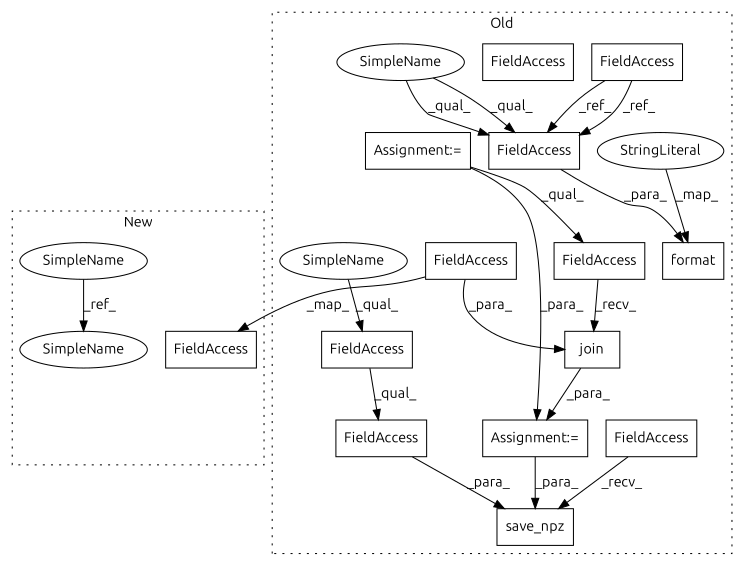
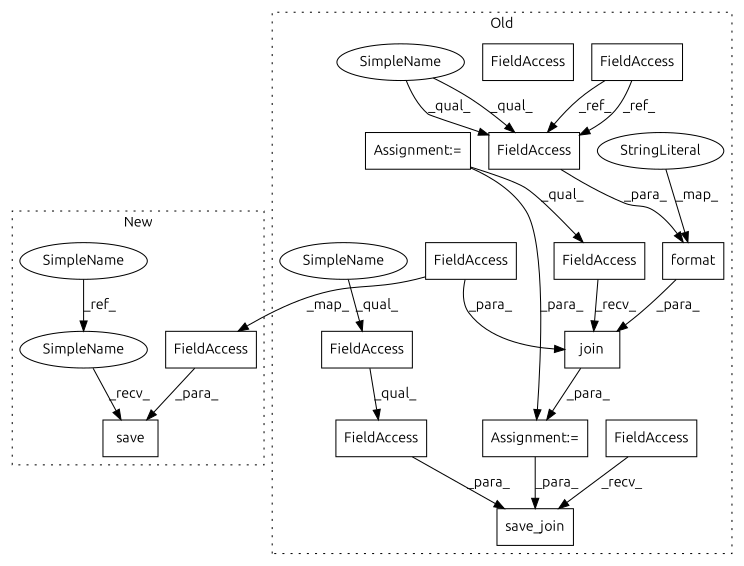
  digraph {
    fontname=Ubuntu
    node [a=22 fontname=Ubuntu l=4 s=8986 shape=box]
    edge [fontname=Ubuntu]
    n1 [a=32 l="5,1" label=join s="8903,8950"]
    n2 [l=7 label=FieldAccess s=8895]
    n3 [a=7 l=1 label="Assignment:=" s=8894]
    n4 [a=7 l=2 label="Assignment:=" s=7465]
    n5 [a=32 l="7,1" label=format s="8932,8949"]
    n6 [l=10 label=FieldAccess s=8778]
    n7 [l=9 label=FieldAccess]
    n8 [l=27 label=FieldAccess]
    n9 [l=10 label=FieldAccess s=8939]
    n10 [a=45 l=8 label=StringLiteral s=8923 shape=ellipse]
-   n11 [a=32 l="9,1" label=save_npz s="8977,9018"]
+   n11 [a=32 l="9,1" label=save_join s="8977,9018"]
    n12 [l=17 label=FieldAccess s=8959]
    n13 [l=14 label=FieldAccess s=8908]
    n14 [l=10 label=FieldAccess s=8939]
    n15 [a=42 label=SimpleName shape=ellipse]
    n16 [a=42 label=SimpleName s=8939 shape=ellipse]
+   n17 [a=32 l="5,1" label=save s="8792,8811"]
    n18 [a=42 label=SimpleName s=7251 shape=ellipse]
    n19 [l=14 label=FieldAccess s=8797]
    n20 [a=42 label=SimpleName s=8787 shape=ellipse]
    subgraph cluster_1 {
      label=Old
      style=dotted
      n1
      n2
      n3
      n4
      n5
      n6
      n7
      n8
      n9
      n10
      n11
      n12
      n13
      n14
      n15
      n16
    }
    subgraph cluster_2 {
      label=New
      style=dotted
+     n17
      n18
      n19
      n20
    }
    n1 -> n3 [label=_para_]
    n2 -> n1 [label=_recv_]
    n3 -> n11 [label=_para_]
    n4 -> n2 [label=_qual_]
    n4 -> n3 [label=_para_]
+   n5 -> n1 [label=_para_]
    n6 -> n14 [label=_ref_]
    n6 -> n14 [label=_ref_]
    n7 -> n8 [label=_qual_]
    n8 -> n11 [label=_para_]
    n10 -> n5 [label=_map_]
    n12 -> n11 [label=_recv_]
    n13 -> n1 [label=_para_]
    n13 -> n19 [label=_map_]
    n14 -> n5 [label=_para_]
    n15 -> n7 [label=_qual_]
    n16 -> n14 [label=_qual_]
    n16 -> n14 [label=_qual_]
    n18 -> n20 [label=_ref_]
+   n19 -> n17 [label=_para_]
+   n20 -> n17 [label=_recv_]
  }
